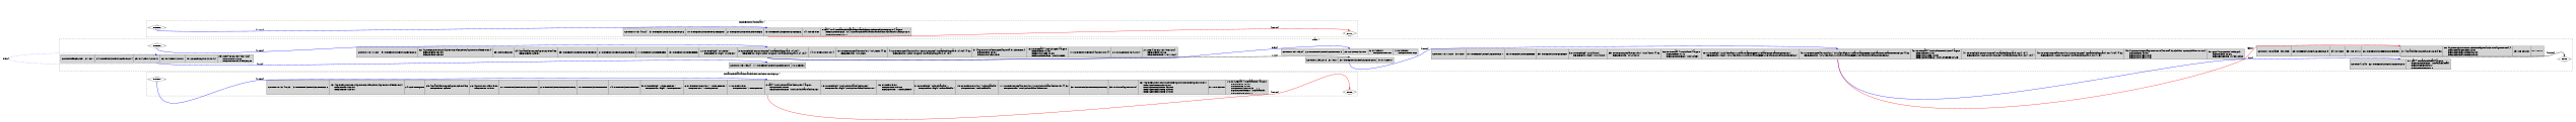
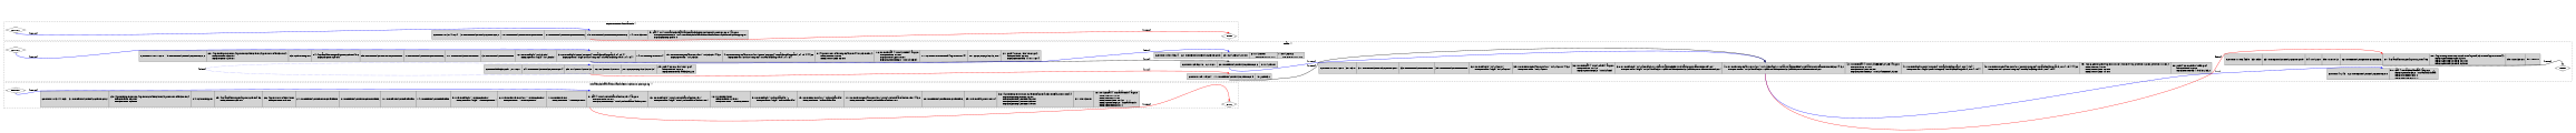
  digraph {
    rankdir=LR
    node [fillcolor=lightgrey shape=record style=filled]
    edge [color=blue constraint=true headport=n style="solid,bold" tailport=s weight=100]
    n1 [fillcolor=white label=ENTRY shape=Mdiamond]
    n2 [label="{COUNT:1073741823\ \ \ \ 3:\ NOTE_INSN_BASIC_BLOCK\ 2\l|\ \ \ 23:\ \{sp:DI=sp:DI-0x20;[sp:DI-0x20]=x29:DI;[sp:DI-0x18]=x30:DI;\}\l\ \ \ \ \ \ REG_DEAD\ x30:DI\l\ \ \ \ \ \ REG_DEAD\ x29:DI\l|\ \ \ 24:\ x29:DI=sp:DI\l|\ \ \ 25:\ [scratch]=unspec[sp:DI,x29:DI]\ 56\l\ \ \ \ \ \ REG_DEAD\ x29:DI\l|\ \ \ 26:\ [sp:DI+0x10]=x19:DI\l\ \ \ \ \ \ REG_DEAD\ x19:DI\l|\ \ \ 27:\ NOTE_INSN_PROLOGUE_END\l|\ \ \ \ 2:\ NOTE_INSN_FUNCTION_BEG\l|\ \ \ 10:\ NOTE_INSN_DELETED\l|\ \ \ 14:\ NOTE_INSN_DELETED\l|\ \ \ \ 5:\ x19:DI=high(`*.LANCHOR0')\l\ \ \ \ \ \ REG_EQUIV\ high(`*.LANCHOR0')\l|\ \ \ \ 6:\ x19:DI=x19:DI+low(`*.LANCHOR0')\l\ \ \ \ \ \ REG_EQUIV\ `*.LANCHOR0'\l|\ \ \ \ 7:\ x0:DI=x19:DI\l\ \ \ \ \ \ REG_EQUAL\ `*.LANCHOR0'\l|\ \ \ \ 8:\ call\ [`_ZNSt8ios_base4InitC1Ev']\ argc:0\l\ \ \ \ \ \ REG_DEAD\ x0:DI\l\ \ \ \ \ \ REG_CALL_DECL\ `_ZNSt8ios_base4InitC1Ev'\l|\ \ \ 13:\ x0:DI=high(`_ZNSt8ios_base4InitD1Ev')\l\ \ \ \ \ \ REG_EQUIV\ high(`_ZNSt8ios_base4InitD1Ev')\l|\ \ \ 16:\ x1:DI=x19:DI\l\ \ \ \ \ \ REG_DEAD\ x19:DI\l\ \ \ \ \ \ REG_EQUAL\ `*.LANCHOR0'\l|\ \ \ \ 9:\ x2:DI=high(`__dso_handle')\l\ \ \ \ \ \ REG_EQUIV\ high(`__dso_handle')\l|\ \ \ 15:\ x2:DI=x2:DI+low(`__dso_handle')\l\ \ \ \ \ \ REG_EQUAL\ `__dso_handle'\l|\ \ \ 17:\ x0:DI=unspec[[x0:DI+low(`_ZNSt8ios_base4InitD1Ev')]]\ 32\l\ \ \ \ \ \ REG_EQUAL\ `_ZNSt8ios_base4InitD1Ev'\l|\ \ \ 38:\ NOTE_INSN_EPILOGUE_BEG\l|\ \ \ 35:\ x19:DI=[sp:DI+0x10]\l|\ \ \ 36:\ \{sp:DI=sp:DI+0x20;x29:DI=[sp:DI];x30:DI=[sp:DI+0x8];\}\l\ \ \ \ \ \ REG_CFA_DEF_CFA\ sp:DI\l\ \ \ \ \ \ REG_CFA_RESTORE\ x30:DI\l\ \ \ \ \ \ REG_CFA_RESTORE\ x29:DI\l\ \ \ \ \ \ REG_CFA_RESTORE\ x19:DI\l|\ \ \ 37:\ use\ x30:DI\l|\ \ \ 18:\ x0:SI=call\ [`__cxa_atexit']\ argc:0\l\ \ \ \ \ \ REG_DEAD\ x2:DI\l\ \ \ \ \ \ REG_DEAD\ x1:DI\l\ \ \ \ \ \ REG_UNUSED\ x0:SI\l\ \ \ \ \ \ REG_CALL_DECL\ `__cxa_atexit'\l\ \ \ \ \ \ REG_EH_REGION\ 0\l}"]
    n3 [fillcolor=white label=EXIT shape=Mdiamond]
    n4 [fillcolor=white label=ENTRY shape=Mdiamond]
    n5 [label="{COUNT:118111600\ \ \ \ 9:\ NOTE_INSN_BASIC_BLOCK\ 2\l|\ \ \ 82:\ \{sp:DI=sp:DI-0x20;[sp:DI-0x20]=x29:DI;[sp:DI-0x18]=x30:DI;\}\l\ \ \ \ \ \ REG_DEAD\ x30:DI\l\ \ \ \ \ \ REG_DEAD\ x29:DI\l|\ \ \ 83:\ x29:DI=sp:DI\l|\ \ \ 84:\ [scratch]=unspec[sp:DI,x29:DI]\ 56\l\ \ \ \ \ \ REG_DEAD\ x29:DI\l|\ \ \ 85:\ NOTE_INSN_PROLOGUE_END\l|\ \ \ \ 2:\ NOTE_INSN_FUNCTION_BEG\l|\ \ \ 11:\ NOTE_INSN_DELETED\l|\ \ \ 13:\ NOTE_INSN_DELETED\l|\ \ \ 12:\ x0:DI=high(`_ZSt3cin')\l\ \ \ \ \ \ REG_EQUIV\ high(`_ZSt3cin')\l|\ \ \ \ 3:\ x2:DI=high(const(unspec[`__stack_chk_guard',0]\ 154))\l\ \ \ \ \ \ REG_EQUIV\ high(const(unspec[`__stack_chk_guard',0]\ 154))\l|\ \ \ 14:\ x1:DI=sp:DI+0x14\l|\ \ \ 15:\ x0:DI=unspec[[x0:DI+low(`_ZSt3cin')]]\ 32\l\ \ \ \ \ \ REG_EQUAL\ `_ZSt3cin'\l|\ \ \ \ 4:\ x2:DI=unspec[[x2:DI+low(const(unspec[`__stack_chk_guard',0]\ 154))]]\ 32\l\ \ \ \ \ \ REG_EQUIV\ const(unspec[`__stack_chk_guard',0]\ 154)\l|\ \ \ \ 5:\ \{[sp:DI+0x18]=unspec[[x2:DI]]\ 91;x3:DI=0;\}\l\ \ \ \ \ \ REG_DEAD\ x2:DI\l\ \ \ \ \ \ REG_UNUSED\ x3:DI\l|\ \ \ 16:\ x0:DI=call\ [`_ZNSirsERi']\ argc:0\l\ \ \ \ \ \ REG_DEAD\ x1:DI\l\ \ \ \ \ \ REG_UNUSED\ x0:DI\l\ \ \ \ \ \ REG_CALL_DECL\ `_ZNSirsERi'\l|\ \ \ 17:\ x2:DI=zero_extend([sp:DI+0x14])\l|\ \ \ 20:\ cc:CC=cmp(x2:SI,0x1)\l|\ \ \ 21:\ pc=\{(cc:CC\<=0)?L61:pc\}\l\ \ \ \ \ \ REG_DEAD\ cc:CC\l\ \ \ \ \ \ REG_BR_PROB\ 118111604\l}"]
    n6 [fillcolor=white label=EXIT shape=Mdiamond]
    n7 [label="{COUNT:12992276\ \ \ 61:\ L61:\l|\ \ \ 60:\ NOTE_INSN_BASIC_BLOCK\ 6\l|\ \ \ \ 8:\ x1:SI=0x1\l}"]
    n8 [label="{COUNT:105119324\ \ \ 22:\ NOTE_INSN_BASIC_BLOCK\ 3\l|\ \ \ 23:\ x2:SI=x2:SI+0x1\l|\ \ \ \ 6:\ x1:SI=0x1\l\ \ \ \ \ \ REG_EQUAL\ 0x1\l|\ \ \ \ 7:\ x0:SI=0x2\l\ \ \ \ \ \ REG_EQUAL\ 0x2\l}"]
    n9 [label="{COUNT:118111600\ \ \ 30:\ L30:\l|\ \ \ 31:\ NOTE_INSN_BASIC_BLOCK\ 7\l|\ \ \ 33:\ NOTE_INSN_DELETED\l|\ \ \ 39:\ NOTE_INSN_DELETED\l|\ \ \ 32:\ x0:DI=high(`_ZSt4cout')\l\ \ \ \ \ \ REG_EQUIV\ high(`_ZSt4cout')\l|\ \ \ 35:\ x0:DI=unspec[[x0:DI+low(`_ZSt4cout')]]\ 32\l\ \ \ \ \ \ REG_EQUAL\ `_ZSt4cout'\l|\ \ \ 36:\ x0:DI=call\ [`_ZNSolsEi']\ argc:0\l\ \ \ \ \ \ REG_DEAD\ x1:SI\l\ \ \ \ \ \ REG_CALL_DECL\ `_ZNSolsEi'\l|\ \ \ 38:\ x1:DI=high(`_ZSt4endlIcSt11char_traitsIcEERSt13basic_ostreamIT_T0_ES6_')\l\ \ \ \ \ \ REG_EQUIV\ high(`_ZSt4endlIcSt11char_traitsIcEERSt13basic_ostreamIT_T0_ES6_')\l|\ \ \ 40:\ x1:DI=unspec[[x1:DI+low(`_ZSt4endlIcSt11char_traitsIcEERSt13basic_ostreamIT_T0_ES6_')]]\ 32\l\ \ \ \ \ \ REG_EQUAL\ `_ZSt4endlIcSt11char_traitsIcEERSt13basic_ostreamIT_T0_ES6_'\l|\ \ \ 42:\ x0:DI=call\ [`_ZNSolsEPFRSoS_E']\ argc:0\l\ \ \ \ \ \ REG_DEAD\ x1:DI\l\ \ \ \ \ \ REG_UNUSED\ x0:DI\l\ \ \ \ \ \ REG_CALL_DECL\ `_ZNSolsEPFRSoS_E'\l|\ \ \ 47:\ x0:DI=high(const(unspec[`__stack_chk_guard',0x1]\ 154))\l\ \ \ \ \ \ REG_EQUIV\ high(const(unspec[`__stack_chk_guard',0x1]\ 154))\l|\ \ \ 48:\ x0:DI=unspec[[x0:DI+low(const(unspec[`__stack_chk_guard',0x1]\ 154))]]\ 32\l\ \ \ \ \ \ REG_EQUIV\ const(unspec[`__stack_chk_guard',0x1]\ 154)\l|\ \ \ 49:\ \{cc:CC=unspec[[sp:DI+0x18],[x0:DI]]\ 92;clobber\ x2:DI;clobber\ x1:DI;\}\l\ \ \ \ \ \ REG_DEAD\ x0:DI\l\ \ \ \ \ \ REG_UNUSED\ x2:DI\l\ \ \ \ \ \ REG_UNUSED\ x1:DI\l|\ \ \ 50:\ pc=\{(cc:CC==0)?L53:pc\}\l\ \ \ \ \ \ REG_DEAD\ cc:CC\l\ \ \ \ \ \ REG_BR_PROB\ 1073312332\l}"]
    n10 [label="{COUNT:955630225\ \ \ 27:\ L27:\l|\ \ \ 24:\ NOTE_INSN_BASIC_BLOCK\ 4\l|\ \ \ 25:\ x1:SI=x1:SI*x0:SI\l|\ \ \ 26:\ x0:SI=x0:SI+0x1\l|\ \ \ 28:\ cc:CC=cmp(x2:SI,x0:SI)\l|\ \ \ 29:\ pc=\{(cc:CC!=0)?L27:pc\}\l\ \ \ \ \ \ REG_DEAD\ cc:CC\l\ \ \ \ \ \ REG_BR_PROB\ 955630228\l}"]
    n11 [label="{COUNT:105119324\ \ \ 77:\ NOTE_INSN_BASIC_BLOCK\ 5\l|\ \ \ 78:\ pc=L30\l}"]
    n12 [label="{COUNT:47245\ \ \ 62:\ NOTE_INSN_BASIC_BLOCK\ 8\l|\ \ \ 51:\ call\ [`__stack_chk_fail']\ argc:0\l\ \ \ \ \ \ REG_CALL_DECL\ `__stack_chk_fail'\l\ \ \ \ \ \ REG_NORETURN\ 0\l\ \ \ \ \ \ REG_EH_REGION\ 0\l}"]
    n13 [label="{COUNT:118064355\ \ \ 53:\ L53:\l|\ \ \ 63:\ NOTE_INSN_BASIC_BLOCK\ 9\l|\ \ \ 54:\ x0:SI=0\l|\ \ \ 55:\ use\ x0:SI\l|\ \ \ 86:\ NOTE_INSN_EPILOGUE_BEG\l|\ \ \ 87:\ [scratch]=unspec[sp:DI,sp:DI]\ 56\l|\ \ \ 88:\ \{sp:DI=sp:DI+0x20;x29:DI=[sp:DI];x30:DI=[sp:DI+0x8];\}\l\ \ \ \ \ \ REG_CFA_DEF_CFA\ sp:DI\l\ \ \ \ \ \ REG_CFA_RESTORE\ x30:DI\l\ \ \ \ \ \ REG_CFA_RESTORE\ x29:DI\l|\ \ \ 89:\ use\ x30:DI\l|\ \ \ 90:\ return\l}"]
    n14 [fillcolor=white label=ENTRY shape=Mdiamond]
    n15 [label="{COUNT:1073741824\ \ \ \ 3:\ NOTE_INSN_BASIC_BLOCK\ 2\l|\ \ \ 10:\ NOTE_INSN_PROLOGUE_END\l|\ \ \ \ 2:\ NOTE_INSN_FUNCTION_BEG\l|\ \ \ 15:\ NOTE_INSN_EPILOGUE_BEG\l|\ \ \ 14:\ use\ x30:DI\l|\ \ \ \ 5:\ call\ [`_Z41__static_initialization_and_destruction_0ii.constprop.0']\ argc:0\l\ \ \ \ \ \ REG_CALL_DECL\ `_Z41__static_initialization_and_destruction_0ii.constprop.0'\l\ \ \ \ \ \ REG_EH_REGION\ 0\l}"]
    n16 [fillcolor=white label=EXIT shape=Mdiamond]
    subgraph cluster_1 {
      color=black
      label="__static_initialization_and_destruction_0.constprop ()"
      style=dashed
      n1
      n2
      n3
    }
    subgraph cluster_2 {
      color=black
      label="main ()"
      style=dashed
      n4
      n5
      n6
      n7
      n8
      n9
      n10
      n11
      n12
      n13
    }
    subgraph cluster_3 {
      color=black
-     label="_GLOBAL__sub_I_main ()"
+     label="_GLOBAL__sub_I_atexit ()"
      style=dashed
      n14
      n15
      n16
    }
    n1 -> n2 [label="[100%]"]
    n1 -> n3 [style=invis color="" weight=""]
    n2 -> n3 [color=red label="[100%]" weight=10]
    n4 -> n5 [label="[100%]"]
    n4 -> n6 [style=invis color="" weight=""]
    n5 -> n7 [color=black label="[11%]" weight=10]
    n5 -> n8 [label="[89%]"]
    n7 -> n9 [label="[100%]"]
    n9 -> n12 [label="[0%]"]
    n9 -> n13 [color=red label="[99%]" weight=10]
    n10 -> n10 [constraint=false label="[89%]" style="dotted,bold" weight=10]
-   n10 -> n11 [label="[11%]"]
+   n10 -> n11 [color=red label="[11%]"]
+   n11 -> n9 [color=black label="[100%]" weight=10]
    n13 -> n6 [color=black label="[100%]" weight=10]
    n14 -> n15 [label="[100%]"]
    n14 -> n16 [style=invis color="" weight=""]
    n15 -> n16 [color=red label="[100%]" weight=10]
  }
